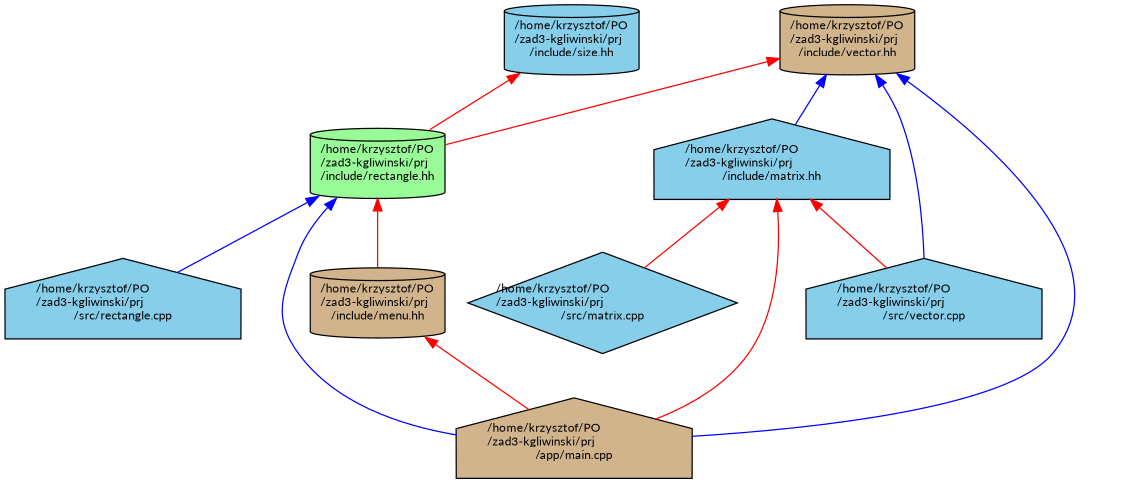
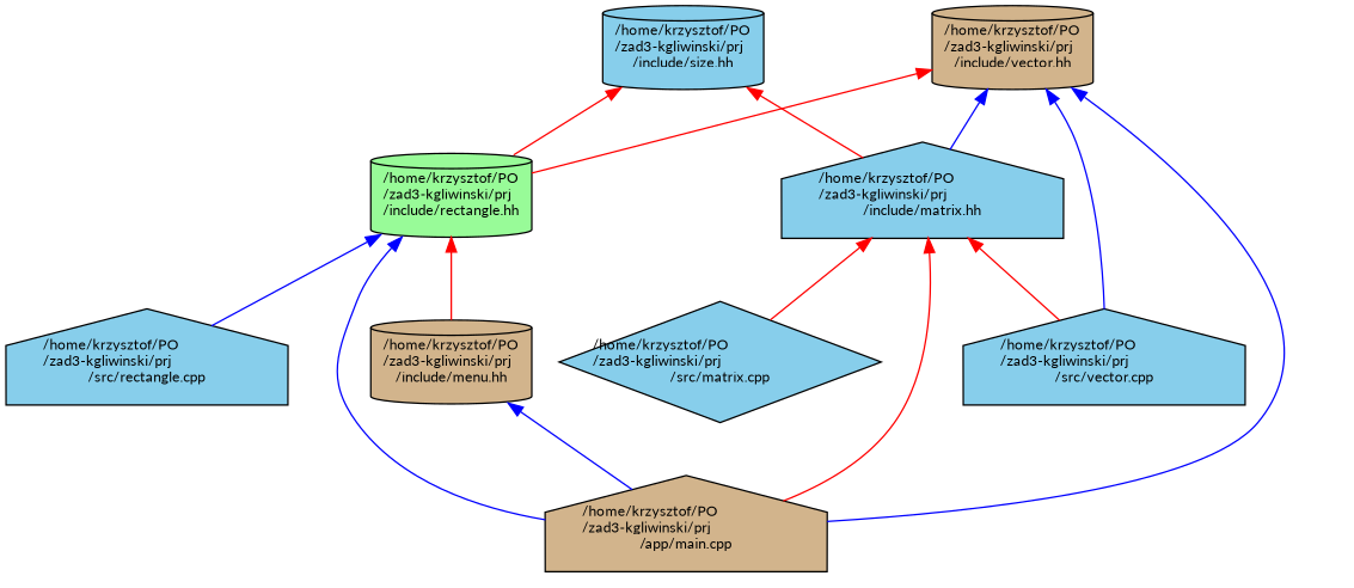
  digraph {
    fontname=Lato
    node [color=black fillcolor=skyblue fontname=Lato fontsize=10 shape=cylinder style=filled]
    edge [color=red dir=back fontname=Lato fontsize=10 labelfontname=Helvetica labelfontsize=10 style=solid]
    n1 [fontcolor=black height=0.2 label="/home/krzysztof/PO\l/zad3-kgliwinski/prj\l/include/size.hh" width=0.4]
    n2 [height=0.2 label="/home/krzysztof/PO\l/zad3-kgliwinski/prj\l/include/matrix.hh" shape=house width=0.4]
    n3 [fillcolor=palegreen height=0.2 label="/home/krzysztof/PO\l/zad3-kgliwinski/prj\l/include/rectangle.hh" width=0.4]
    n4 [fillcolor=tan height=0.2 label="/home/krzysztof/PO\l/zad3-kgliwinski/prj\l/app/main.cpp" shape=house width=0.4]
    n5 [height=0.2 label="/home/krzysztof/PO\l/zad3-kgliwinski/prj\l/src/matrix.cpp" shape=diamond width=0.4]
    n6 [height=0.2 label="/home/krzysztof/PO\l/zad3-kgliwinski/prj\l/src/vector.cpp" shape=house width=0.4]
    n7 [fillcolor=tan height=0.2 label="/home/krzysztof/PO\l/zad3-kgliwinski/prj\l/include/vector.hh" width=0.4]
    n8 [fillcolor=tan height=0.2 label="/home/krzysztof/PO\l/zad3-kgliwinski/prj\l/include/menu.hh" width=0.4]
    n9 [height=0.2 label="/home/krzysztof/PO\l/zad3-kgliwinski/prj\l/src/rectangle.cpp" shape=house width=0.4]
+   n1 -> n2
    n1 -> n3
    n2 -> n4
    n2 -> n5
    n2 -> n6
    n3 -> n4 [color=blue]
    n3 -> n8
    n3 -> n9 [color=blue]
    n7 -> n2 [color=blue]
    n7 -> n3
    n7 -> n4 [color=blue]
    n7 -> n6 [color=blue]
-   n8 -> n4
+   n8 -> n4 [color=blue]
  }
